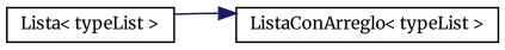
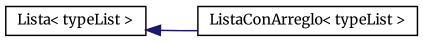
  digraph {
    rankdir=LR
    fontname=Merriweather
    node [color=black fillcolor=white fontname=Merriweather fontsize=10 shape=record style=filled]
    n1 [height=0.2 label="Lista\< typeList \>" width=0.4]
    n2 [height=0.2 label="ListaConArreglo\< typeList \>" width=0.4]
-   n2 -> n1 [color=midnightblue dir=back fontname=Merriweather fontsize=10 labelfontname=Helvetica labelfontsize=10 style=solid]
+   n1 -> n2 [color=midnightblue dir=back fontname=Merriweather fontsize=10 labelfontname=Helvetica labelfontsize=10 style=solid]
  }
